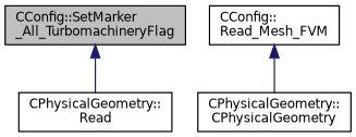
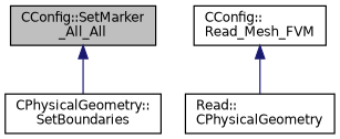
  digraph {
    rankdir=TB
    node [color=black fillcolor=white fontname=Helvetica fontsize=10 shape=record style=filled]
    edge [color=midnightblue dir=back fontname=Helvetica fontsize=10 labelfontname=Helvetica labelfontsize=10 style=solid]
-   n1 [fillcolor=grey75 fontcolor=black height=0.2 label="CConfig::SetMarker\l_All_TurbomachineryFlag" width=0.4]
-   n2 [height=0.2 label="CPhysicalGeometry::\lRead" width=0.4]
+   n1 [fillcolor=grey75 fontcolor=black height=0.2 label="CConfig::SetMarker\l_All_All" width=0.4]
+   n2 [height=0.2 label="CPhysicalGeometry::\lSetBoundaries" width=0.4]
    n3 [height=0.2 label="CConfig::\lRead_Mesh_FVM" width=0.4]
-   n4 [height=0.2 label="CPhysicalGeometry::\lCPhysicalGeometry" width=0.4]
+   n4 [height=0.2 label="Read::\lCPhysicalGeometry" width=0.4]
    n1 -> n2
    n3 -> n4
  }
